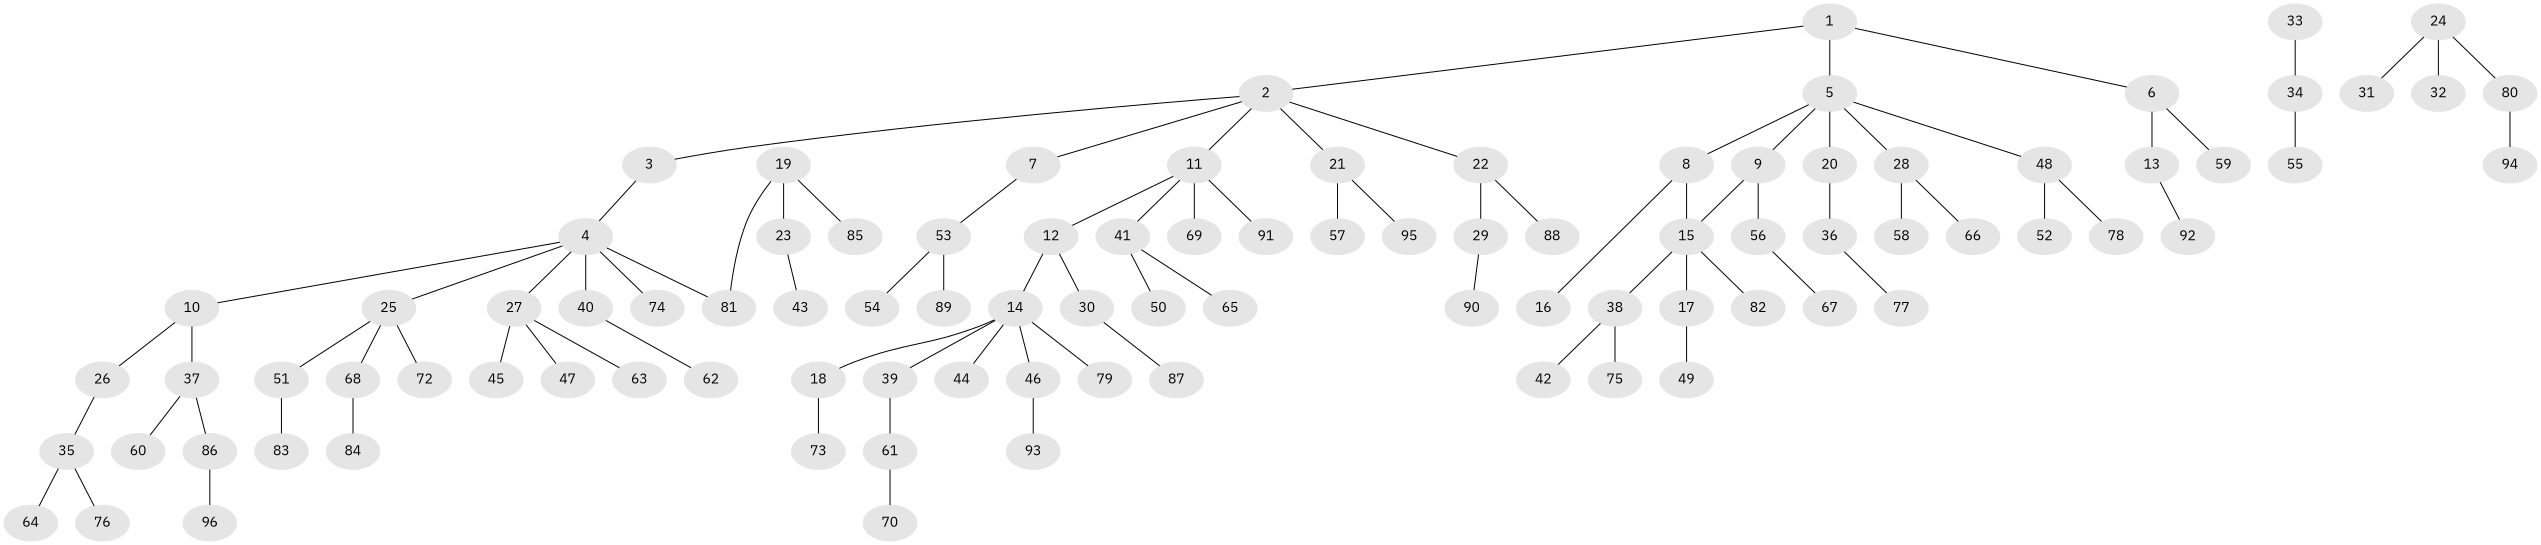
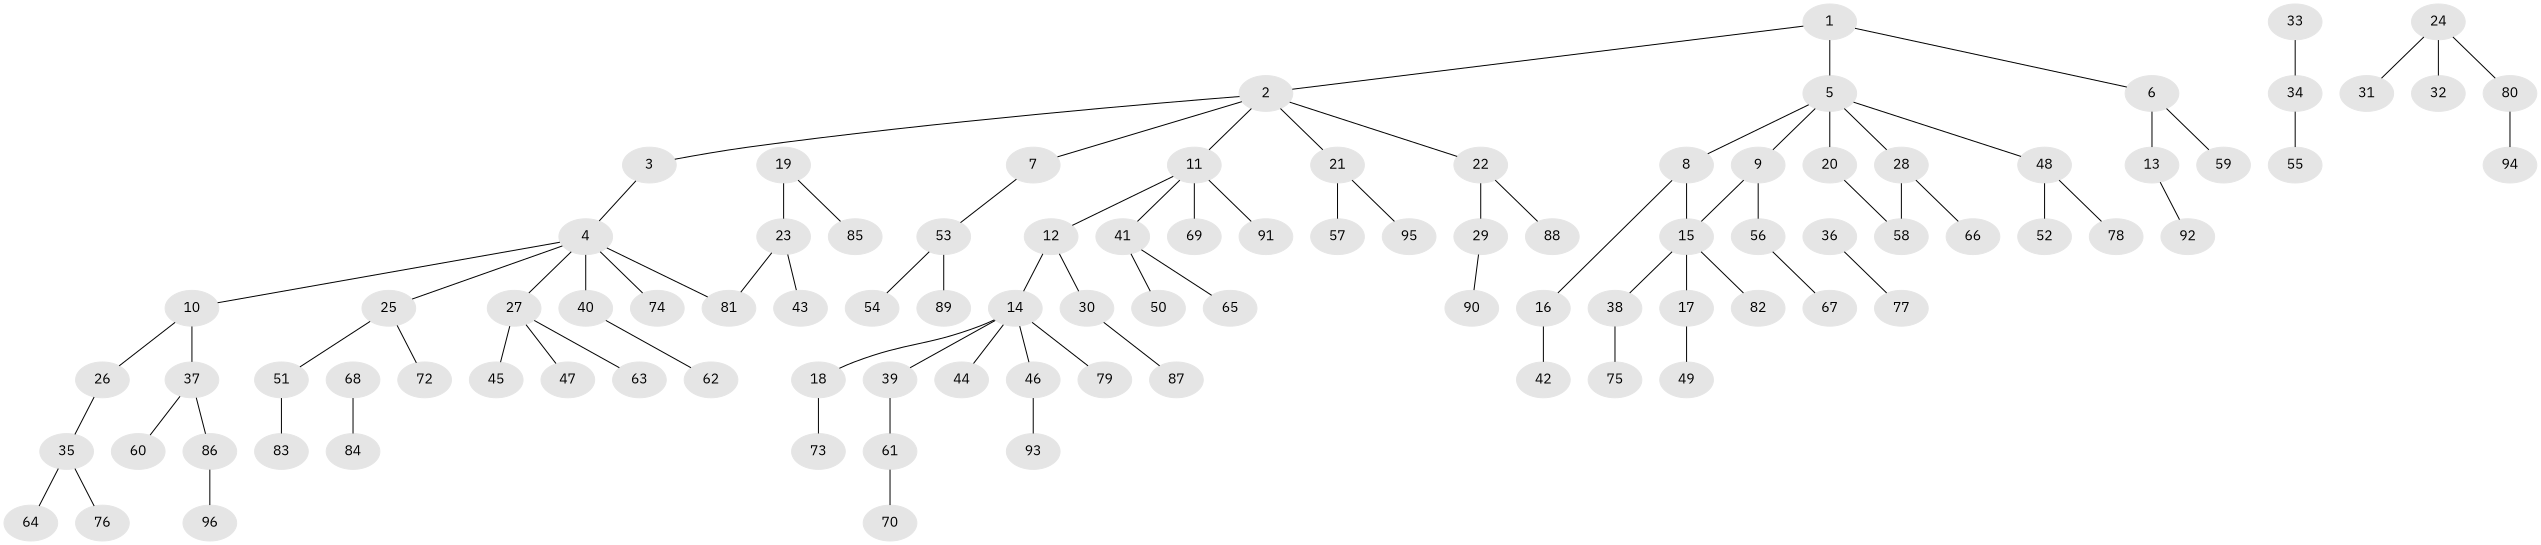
  graph {
    fontname="IBM Plex Sans"
    node [color=gray90 fontname="IBM Plex Sans" style=filled]
    edge [fontname="IBM Plex Sans"]
    1
    2
    5
    6
    3
    7
    11
    21
    22
    8
    9
    20
    28
    48
    13
    59
    4
    53
    12
    41
    69
    91
    57
    95
    29
    88
    10
    25
    27
    40
    74
    81
    26
    37
    19
    23
    85
    51
    68
    72
    45
    47
    63
    62
    16
    15
    56
    36
    58
    66
    52
    78
    92
    54
    89
    33
    34
    17
    38
    82
    67
    35
    60
    86
    14
    30
    50
    65
    18
    39
    44
    46
    79
    87
    73
    61
    93
    49
    42
    75
    24
    31
    32
    80
    43
    77
    90
    94
    83
    84
    64
    76
    55
    96
    70
    1 -- 2
    1 -- 5
    1 -- 6
    2 -- 3
    2 -- 7
    2 -- 11
    2 -- 21
    2 -- 22
    5 -- 8
    5 -- 9
    5 -- 20
    5 -- 28
    5 -- 48
    6 -- 13
    6 -- 59
    3 -- 4
    7 -- 53
    11 -- 12
    11 -- 41
    11 -- 69
    11 -- 91
    21 -- 57
    21 -- 95
    22 -- 29
    22 -- 88
    8 -- 16
    8 -- 15
    9 -- 15
    9 -- 56
-   20 -- 36
+   20 -- 58
    28 -- 58
    28 -- 66
    48 -- 52
    48 -- 78
    13 -- 92
    4 -- 10
    4 -- 25
    4 -- 27
    4 -- 40
    4 -- 74
    4 -- 81
    53 -- 54
    53 -- 89
    12 -- 14
    12 -- 30
    41 -- 50
    41 -- 65
    29 -- 90
    10 -- 26
    10 -- 37
    25 -- 51
-   25 -- 68
    25 -- 72
    27 -- 45
    27 -- 47
    27 -- 63
    40 -- 62
    26 -- 35
    37 -- 60
    37 -- 86
-   19 -- 81
+   23 -- 81
    19 -- 23
    19 -- 85
    23 -- 43
    51 -- 83
    68 -- 84
    15 -- 17
    15 -- 38
    15 -- 82
    56 -- 67
    36 -- 77
    33 -- 34
    34 -- 55
    17 -- 49
-   38 -- 42
+   16 -- 42
    38 -- 75
    35 -- 64
    35 -- 76
    86 -- 96
    14 -- 18
    14 -- 39
    14 -- 44
    14 -- 46
    14 -- 79
    30 -- 87
    18 -- 73
    39 -- 61
    46 -- 93
    61 -- 70
    24 -- 31
    24 -- 32
    24 -- 80
    80 -- 94
  }
